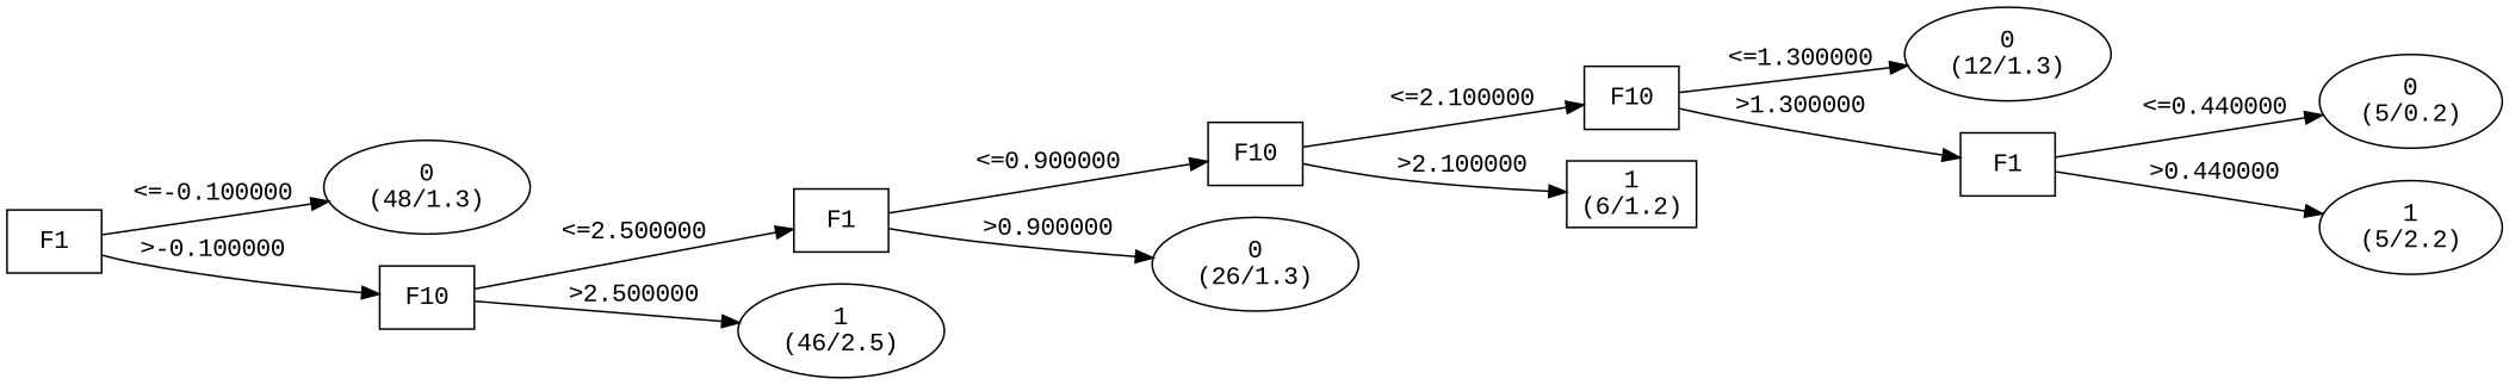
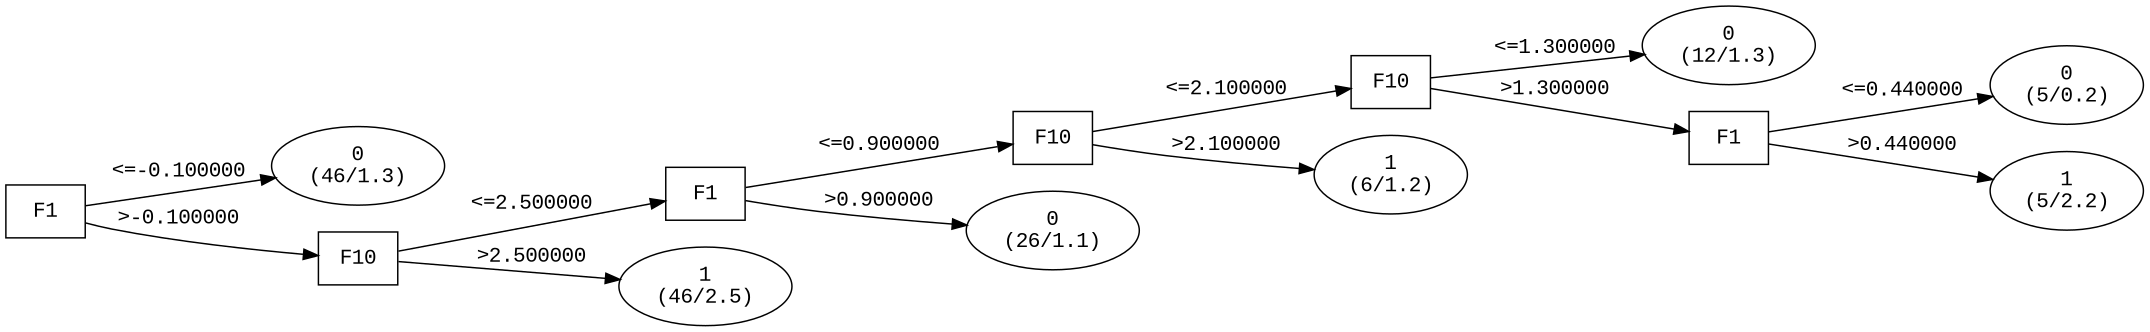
  digraph {
    fontname="Liberation Mono"
    rankdir=LR
    node [fontname="Liberation Mono" shape=ellipse]
    edge [fontname="Liberation Mono"]
    n1 [label="F1\n" shape=box]
-   n2 [label="0\n(48/1.3)"]
+   n2 [label="0\n(46/1.3)"]
    n3 [label="F10\n" shape=box]
    n4 [label="F1\n" shape=box]
    n5 [label="1\n(46/2.5)"]
    n6 [label="F10\n" shape=box]
-   n7 [label="0\n(26/1.3)"]
+   n7 [label="0\n(26/1.1)"]
    n8 [label="F10\n" shape=box]
-   n9 [label="1\n(6/1.2)" shape=box]
+   n9 [label="1\n(6/1.2)"]
    n10 [label="0\n(12/1.3)"]
    n11 [label="F1\n" shape=box]
    n12 [label="0\n(5/0.2)"]
    n13 [label="1\n(5/2.2)"]
    n1 -> n2 [label="<=-0.100000"]
    n1 -> n3 [label=">-0.100000"]
    n3 -> n4 [label="<=2.500000"]
    n3 -> n5 [label=">2.500000"]
    n4 -> n6 [label="<=0.900000"]
    n4 -> n7 [label=">0.900000"]
    n6 -> n8 [label="<=2.100000"]
    n6 -> n9 [label=">2.100000"]
    n8 -> n10 [label="<=1.300000"]
    n8 -> n11 [label=">1.300000"]
    n11 -> n12 [label="<=0.440000"]
    n11 -> n13 [label=">0.440000"]
  }
